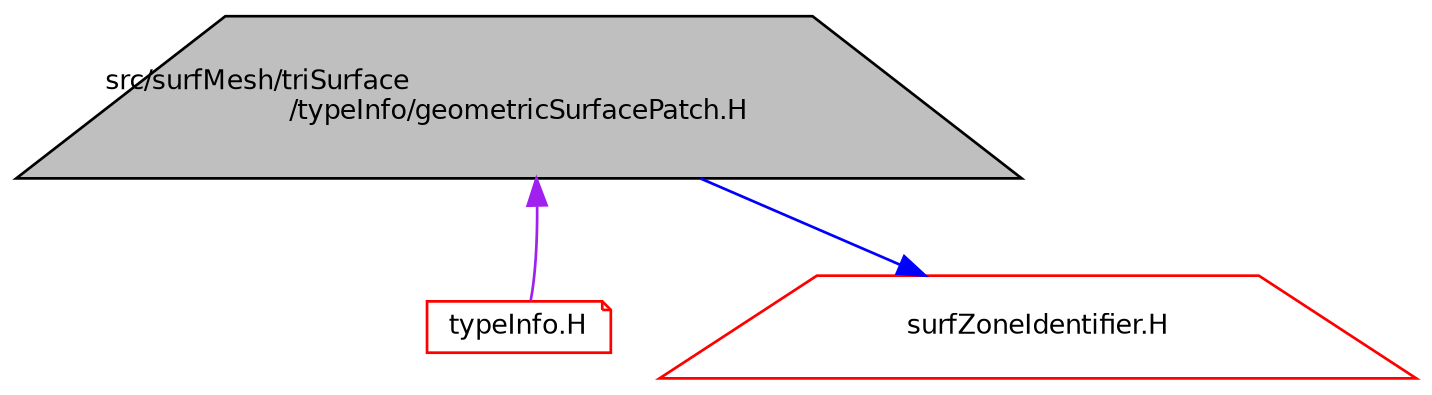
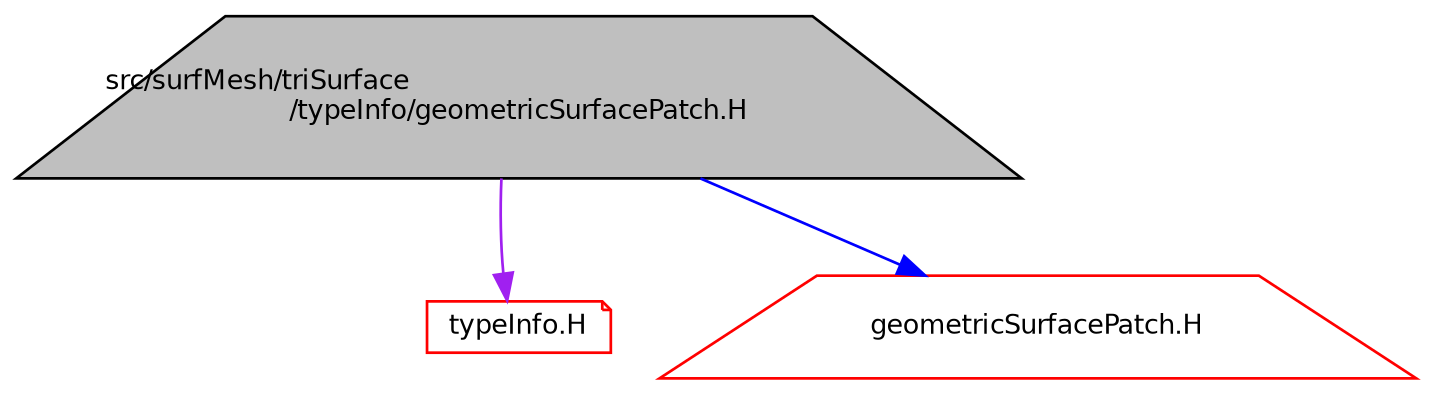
  digraph {
    node [color=red fontname=Helvetica fontsize=10 shape=trapezium]
    edge [fontname=Helvetica fontsize=10 labelfontname=Helvetica labelfontsize=10 style=solid]
    n1 [color=black fillcolor=grey75 fontcolor=black height=0.2 label="src/surfMesh/triSurface\l/typeInfo/geometricSurfacePatch.H" style=filled width=0.4]
    n2 [height=0.2 label="typeInfo.H" shape=note width=0.4]
-   n3 [height=0.2 label="surfZoneIdentifier.H" width=0.4]
-   n2 -> n1 [color=purple]
+   n3 [height=0.2 label="geometricSurfacePatch.H" width=0.4]
+   n1 -> n2 [color=purple]
    n1 -> n3 [color=blue]
  }
